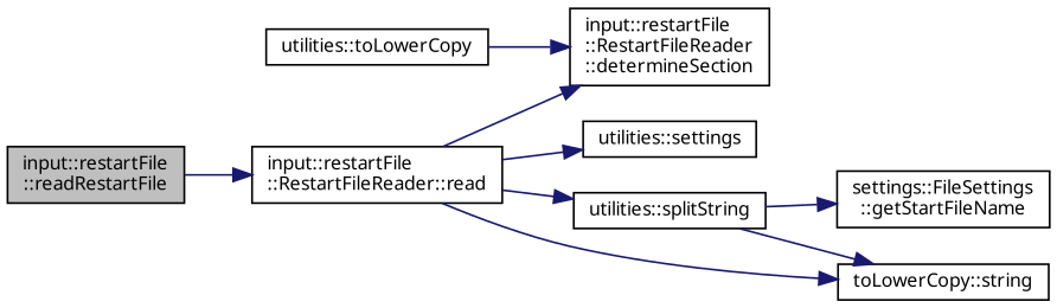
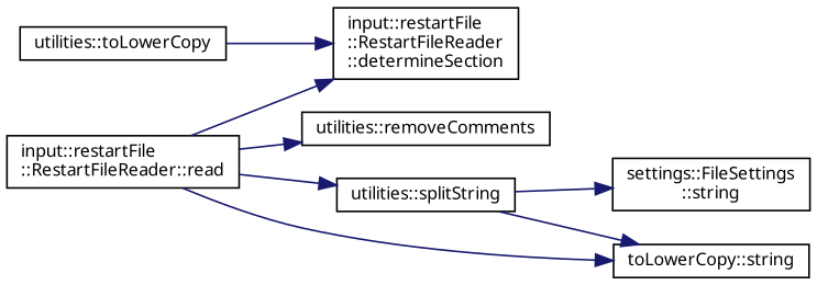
  digraph {
    fontname="Noto Sans"
    rankdir=LR
    node [color=black fillcolor=white fontname="Noto Sans" fontsize=10 shape=record style=filled]
    edge [color=midnightblue fontname="Noto Sans" fontsize=10 labelfontname=Helvetica labelfontsize=10 style=solid]
-   n1 [fillcolor=grey75 fontcolor=black height=0.2 label="input::restartFile\l::readRestartFile" width=0.4]
    n2 [height=0.2 label="input::restartFile\l::RestartFileReader::read" width=0.4]
-   n3 [height=0.2 label="settings::FileSettings\l::getStartFileName" width=0.4]
+   n3 [height=0.2 label="settings::FileSettings\l::string" width=0.4]
    n4 [height=0.2 label="input::restartFile\l::RestartFileReader\l::determineSection" width=0.4]
-   n5 [height=0.2 label="utilities::settings" width=0.4]
+   n5 [height=0.2 label="utilities::removeComments" width=0.4]
    n6 [height=0.2 label="utilities::splitString" width=0.4]
    n7 [height=0.2 label="toLowerCopy::string" width=0.4]
    n8 [height=0.2 label="utilities::toLowerCopy" width=0.4]
-   n1 -> n2
    n2 -> n4
    n2 -> n5
    n2 -> n6
    n2 -> n7
    n6 -> n3
    n6 -> n7
    n8 -> n4
  }
